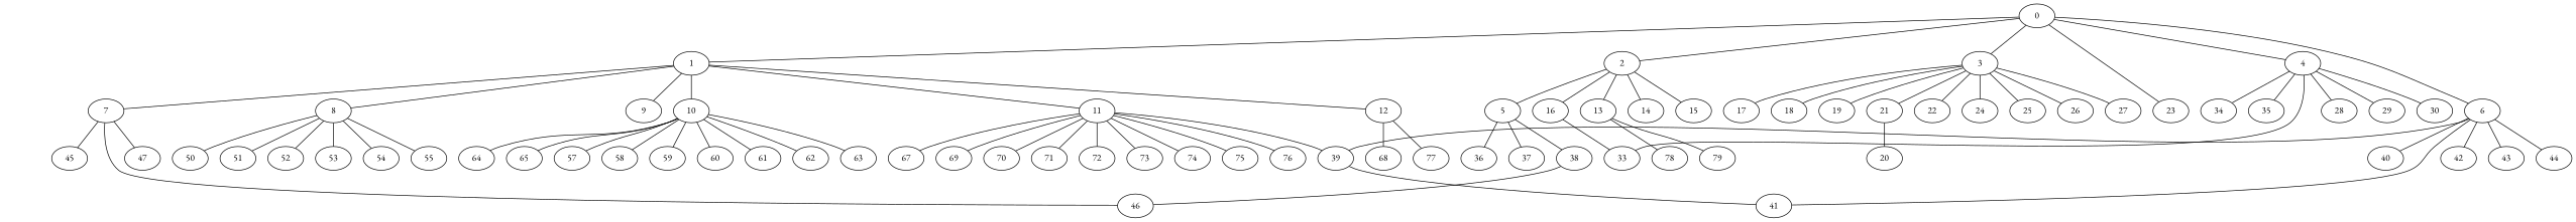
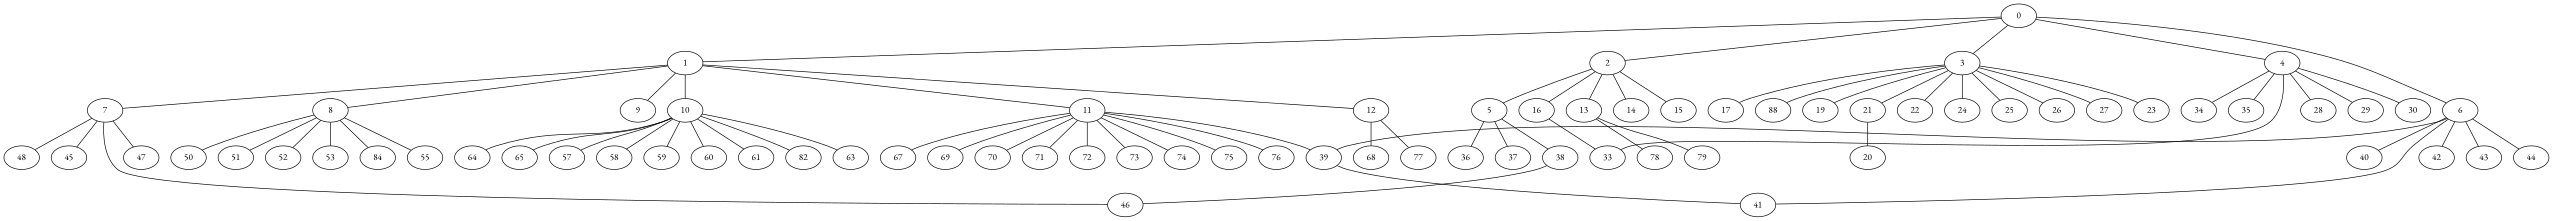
  graph {
    fontname="EB Garamond"
    node [fontname="EB Garamond"]
    edge [fontname="EB Garamond"]
    0
    1
    2
    3
    4
    6
    7
    8
    9
    10
    11
    12
    5
    16
    13
    14
    15
    17
-   18
+   18 [label=88]
    19
    21
    22
    23
    24
    25
    26
    27
    34
    35
    33
    28
    29
    30
    36
    37
    38
    39
    40
    41
    42
    43
    44
+   48
    45
    46
    47
    50
    51
    52
    53
-   54
+   54 [label=84]
    55
    64
    65
    57
    58
    59
    60
    61
-   62
+   62 [label=82]
    63
    67
    69
    70
    71
    72
    73
    74
    75
    76
    68
    77
    78
    79
    20
    0 -- 1
    0 -- 2
    0 -- 3
    0 -- 4
    0 -- 6
    1 -- 7
    1 -- 8
    1 -- 9
    1 -- 10
    1 -- 11
    1 -- 12
    2 -- 5
    2 -- 16
    2 -- 13
    2 -- 14
    2 -- 15
    3 -- 17
    3 -- 18
    3 -- 19
    3 -- 21
    3 -- 22
-   0 -- 23
+   3 -- 23
    3 -- 24
    3 -- 25
    3 -- 26
    3 -- 27
    4 -- 34
    4 -- 35
    4 -- 33
    4 -- 28
    4 -- 29
    4 -- 30
    6 -- 39
    6 -- 40
    6 -- 41
    6 -- 42
    6 -- 43
    6 -- 44
+   7 -- 48
    7 -- 45
    7 -- 46
    7 -- 47
    8 -- 50
    8 -- 51
    8 -- 52
    8 -- 53
    8 -- 54
    8 -- 55
    10 -- 64
    10 -- 65
    10 -- 57
    10 -- 58
    10 -- 59
    10 -- 60
    10 -- 61
    10 -- 62
    10 -- 63
    11 -- 39
    11 -- 67
    11 -- 69
    11 -- 70
    11 -- 71
    11 -- 72
    11 -- 73
    11 -- 74
    11 -- 75
    11 -- 76
    12 -- 68
    12 -- 77
    5 -- 36
    5 -- 37
    5 -- 38
    16 -- 33
    13 -- 78
    13 -- 79
    21 -- 20
    38 -- 46
    39 -- 41
  }
